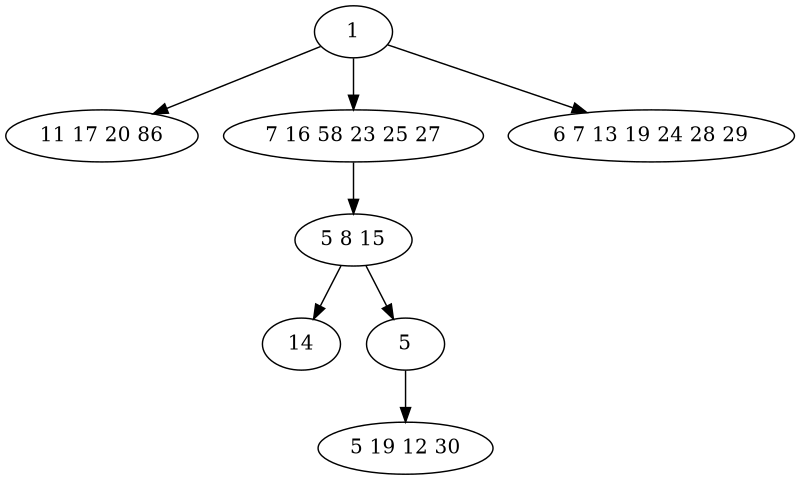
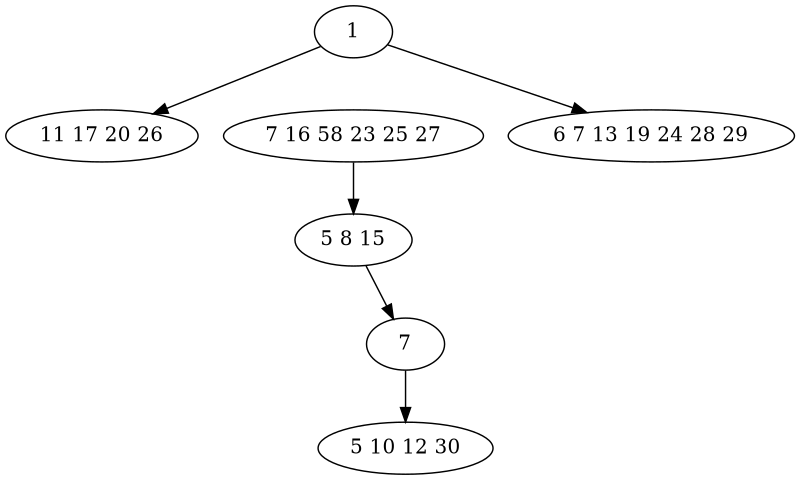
  digraph {
    n1 [label=1]
-   n2 [label="11 17 20 86"]
+   n2 [label="11 17 20 26"]
    n3 [label="7 16 58 23 25 27"]
    n4 [label="6 7 13 19 24 28 29"]
    n5 [label="5 8 15"]
-   n6 [label=14]
-   5
-   n8 [label="5 19 12 30"]
+   5 [label=7]
+   n8 [label="5 10 12 30"]
    n1 -> n2
-   n1 -> n3
    n1 -> n4
    n3 -> n5
-   n5 -> n6
    n5 -> 5
    5 -> n8
  }
